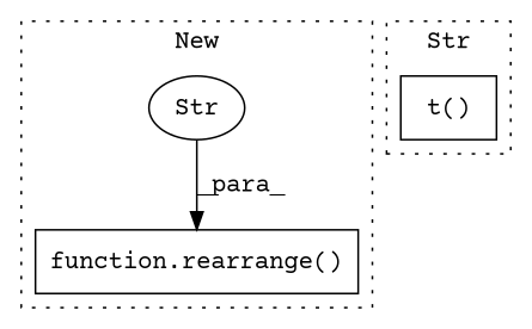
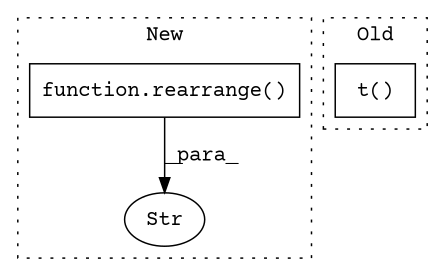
  digraph {
    fontname="Courier Prime"
    node [a=75 shape=box fontname="Courier Prime"]
    n1 [l="10,1" label="function.rearrange()" s="12990,13025"]
    n2 [a=66 l=22 label=Str s=13003 shape=ellipse]
    n3 [l=35 label="t()" s=11639]
    subgraph cluster_1 {
      label=New
      style=dotted
      n1
      n2
    }
    subgraph cluster_2 {
-     label=Str
+     label=Old
      style=dotted
      n3
    }
-   n2 -> n1 [label=_para_ fontname="Courier Prime"]
+   n1 -> n2 [label=_para_ fontname="Courier Prime"]
  }
